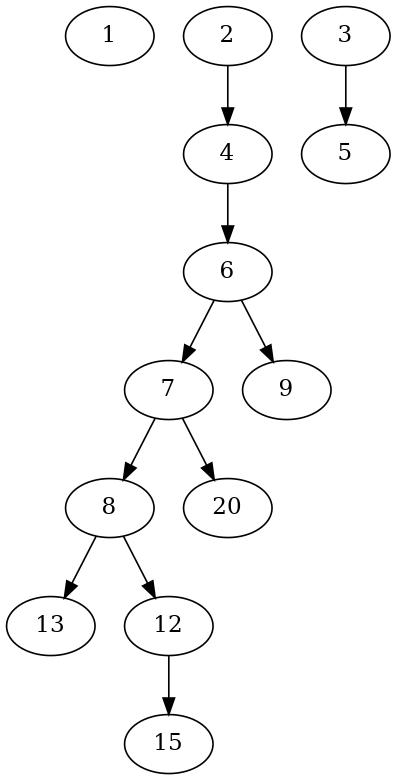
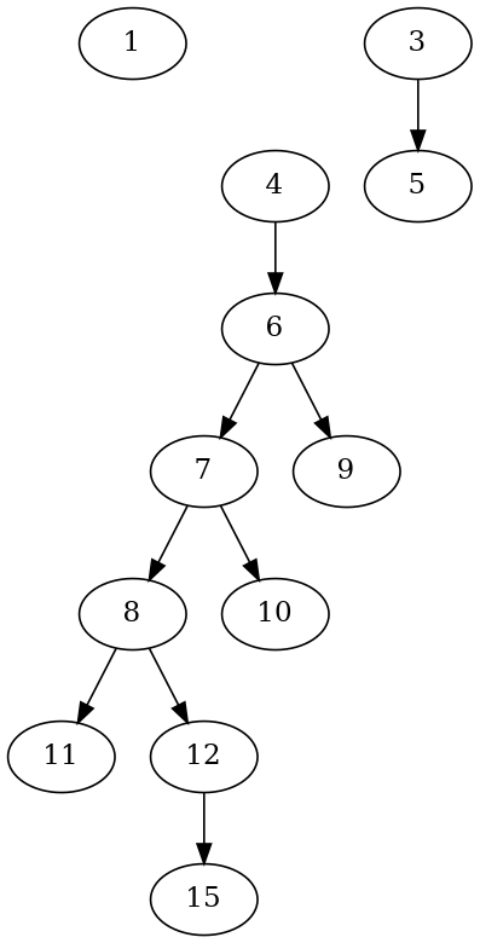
  digraph {
    node [alpha=0.17]
    1 [alpha=0.09 expect_size=11181161128016970]
-   2 [alpha=0.02 expect_size=11361257459445399552]
    4 [expect_size=46499723311430840]
    6 [alpha=0.07 expect_size=305041729003592448]
    7 [alpha=0.12 expect_size=67432606643472920]
    9 [alpha=0.19 expect_size=333228646282839808]
    8 [alpha=0.00 expect_size=8849795481337856000]
-   10 [alpha=0.06 expect_size=310356682701896832 label=20]
+   10 [alpha=0.06 expect_size=310356682701896832]
    3 [alpha=0.07 expect_size=44444074358382152]
    5 [alpha=0.19 expect_size=11411051759337826]
-   11 [expect_size=137682742657410848 label=13]
+   11 [expect_size=137682742657410848]
    12 [alpha=0.20 expect_size=258514942940585918464]
    n13 [alpha=0.14 expect_size=211412907085126 label=15]
-   2 -> 4
    4 -> 6
    6 -> 7
    6 -> 9
    7 -> 8
    7 -> 10
    8 -> 11
    8 -> 12
    3 -> 5
    12 -> n13
  }
